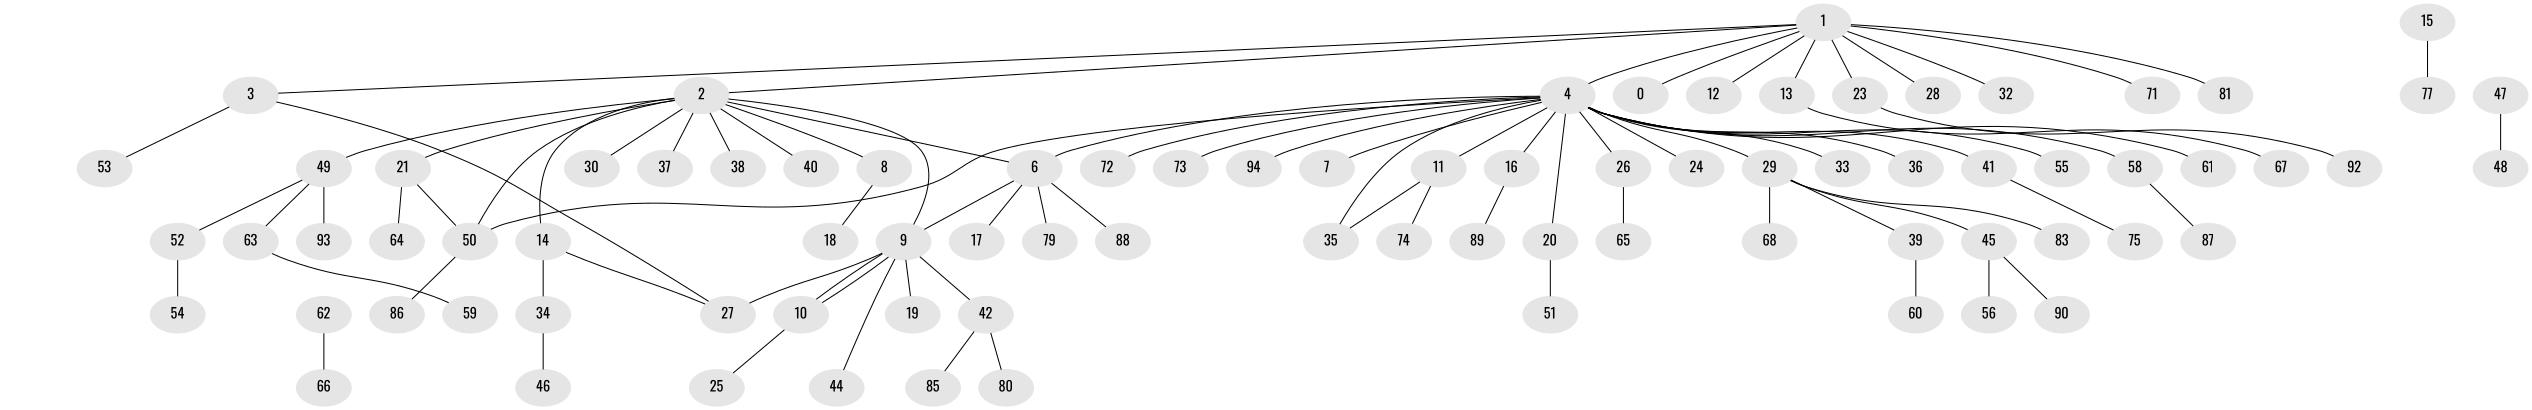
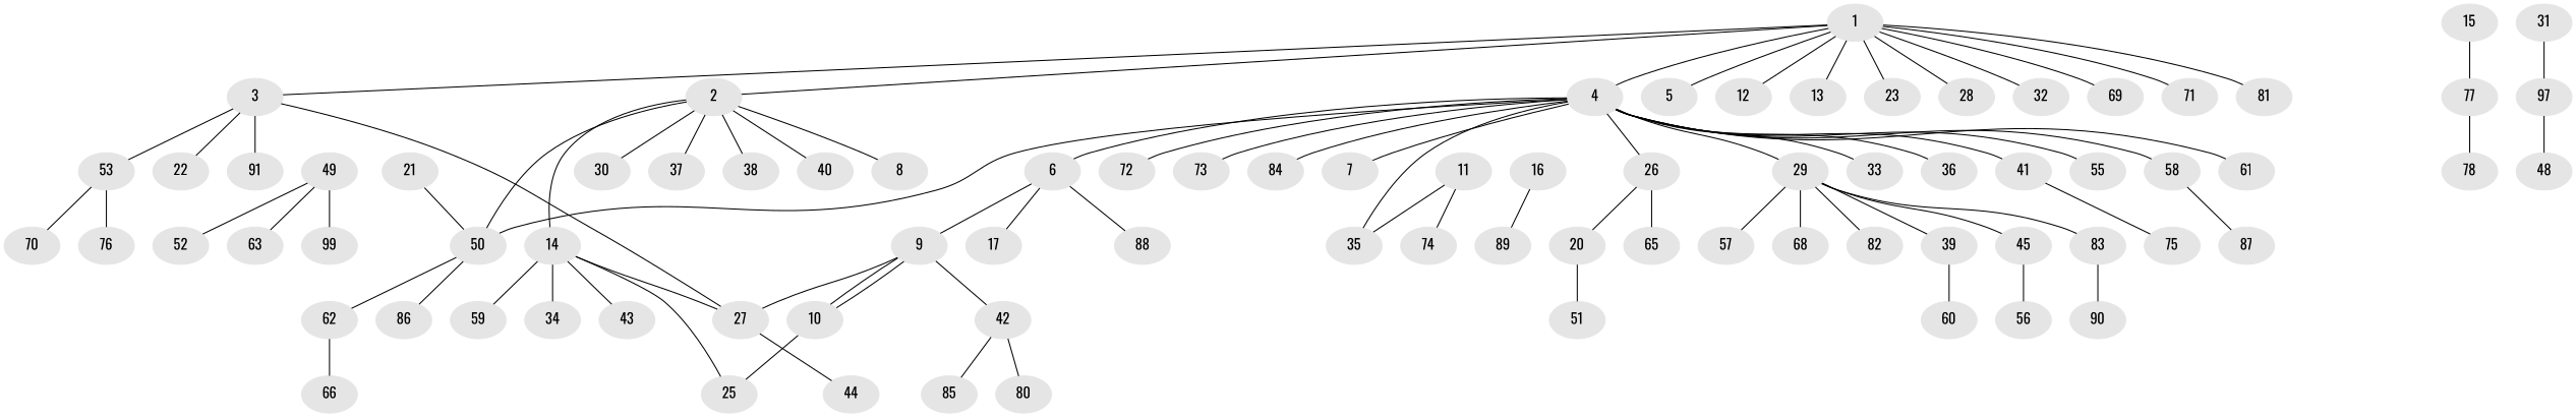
  graph {
    fontname=Oswald
    node [color=gray90 fontname=Oswald style=filled]
    edge [fontname=Oswald]
    1
    2
    3
    4
-   5 [label=0]
+   5
    12
    13
    23
    28
    32
+   69
    71
    81
    6
    8
    9
    14
    21
    30
    37
    38
    40
    49
    50
+   22
    27
    53
+   91
    7
    11
    16
    20
-   24
    26
    29
    33
    35
    36
    41
    55
    58
    61
    72
    73
-   84 [label=94]
-   67
-   92
+   84
    17
-   79
    88
-   18
    10
-   19
    42
    25
    34
+   43
    59
-   64
    52
    63
-   93
+   93 [label=99]
    62
    86
    44
+   70
+   76
    74
    89
    51
    65
    39
    45
+   57
    68
+   82
    83
    75
    87
    15
    77
-   47
+   31
+   47 [label=97]
    80
    85
-   46
+   78
    60
    56
    90
    48
-   54
    66
    1 -- 2
    1 -- 3
    1 -- 4
    1 -- 5
    1 -- 12
    1 -- 13
    1 -- 23
    1 -- 28
    1 -- 32
+   1 -- 69
    1 -- 71
    1 -- 81
-   2 -- 6
    2 -- 8
-   2 -- 9
    2 -- 14
-   2 -- 21
    2 -- 30
    2 -- 37
    2 -- 38
    2 -- 40
-   2 -- 49
    2 -- 50
+   3 -- 22
    3 -- 27
    3 -- 53
+   3 -- 91
    4 -- 6
    4 -- 50
    4 -- 7
-   4 -- 11
-   4 -- 16
-   4 -- 20
-   4 -- 24
+   26 -- 20
    4 -- 26
    4 -- 29
    4 -- 33
    4 -- 35
    4 -- 36
    4 -- 41
    4 -- 55
    4 -- 58
    4 -- 61
    4 -- 72
    4 -- 73
    4 -- 84
-   13 -- 67
-   23 -- 92
    6 -- 9
    6 -- 17
-   6 -- 79
    6 -- 88
-   8 -- 18
    9 -- 27
    9 -- 10
    9 -- 10
-   9 -- 19
    9 -- 42
    14 -- 27
+   14 -- 25
    14 -- 34
-   63 -- 59
+   14 -- 43
+   14 -- 59
    21 -- 50
-   21 -- 64
    49 -- 52
    49 -- 63
    49 -- 93
+   50 -- 62
    50 -- 86
-   9 -- 44
+   27 -- 44
+   53 -- 70
+   53 -- 76
    11 -- 35
    11 -- 74
    16 -- 89
    20 -- 51
    26 -- 65
    29 -- 39
    29 -- 45
+   29 -- 57
    29 -- 68
+   29 -- 82
    29 -- 83
    41 -- 75
    58 -- 87
    10 -- 25
    42 -- 80
    42 -- 85
-   34 -- 46
-   52 -- 54
    62 -- 66
    39 -- 60
    45 -- 56
-   45 -- 90
+   83 -- 90
    15 -- 77
+   77 -- 78
+   31 -- 47
    47 -- 48
  }
